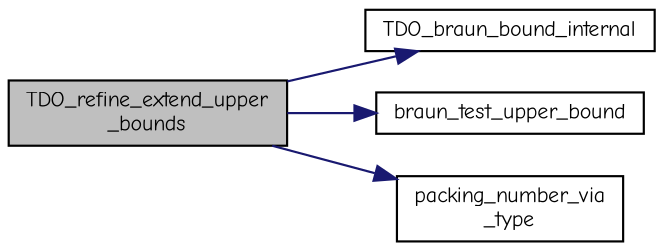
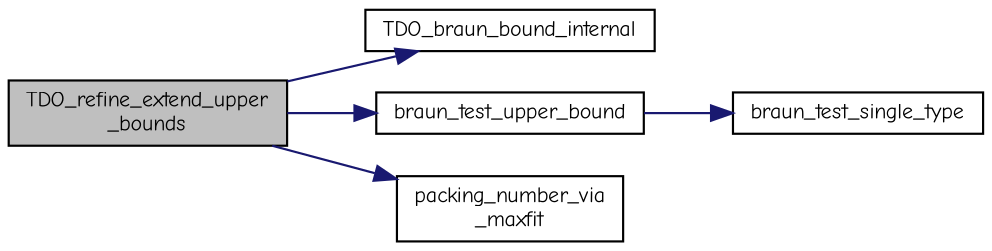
  digraph {
    fontname="Comic Neue"
    rankdir=LR
    node [color=black fillcolor=white fontname="Comic Neue" fontsize=10 shape=record style=filled]
    edge [color=midnightblue fontname="Comic Neue" fontsize=10 labelfontname=Helvetica labelfontsize=10 style=solid]
    n1 [fillcolor=grey75 fontcolor=black height=0.2 label="TDO_refine_extend_upper\l_bounds" width=0.4]
    n2 [height=0.2 label=TDO_braun_bound_internal width=0.4]
    n3 [height=0.2 label=braun_test_upper_bound width=0.4]
-   n4 [height=0.2 label="packing_number_via\l_type" width=0.4]
+   n4 [height=0.2 label="packing_number_via\l_maxfit" width=0.4]
+   n5 [height=0.2 label=braun_test_single_type width=0.4]
    n1 -> n2
    n1 -> n3
    n1 -> n4
+   n3 -> n5
  }
